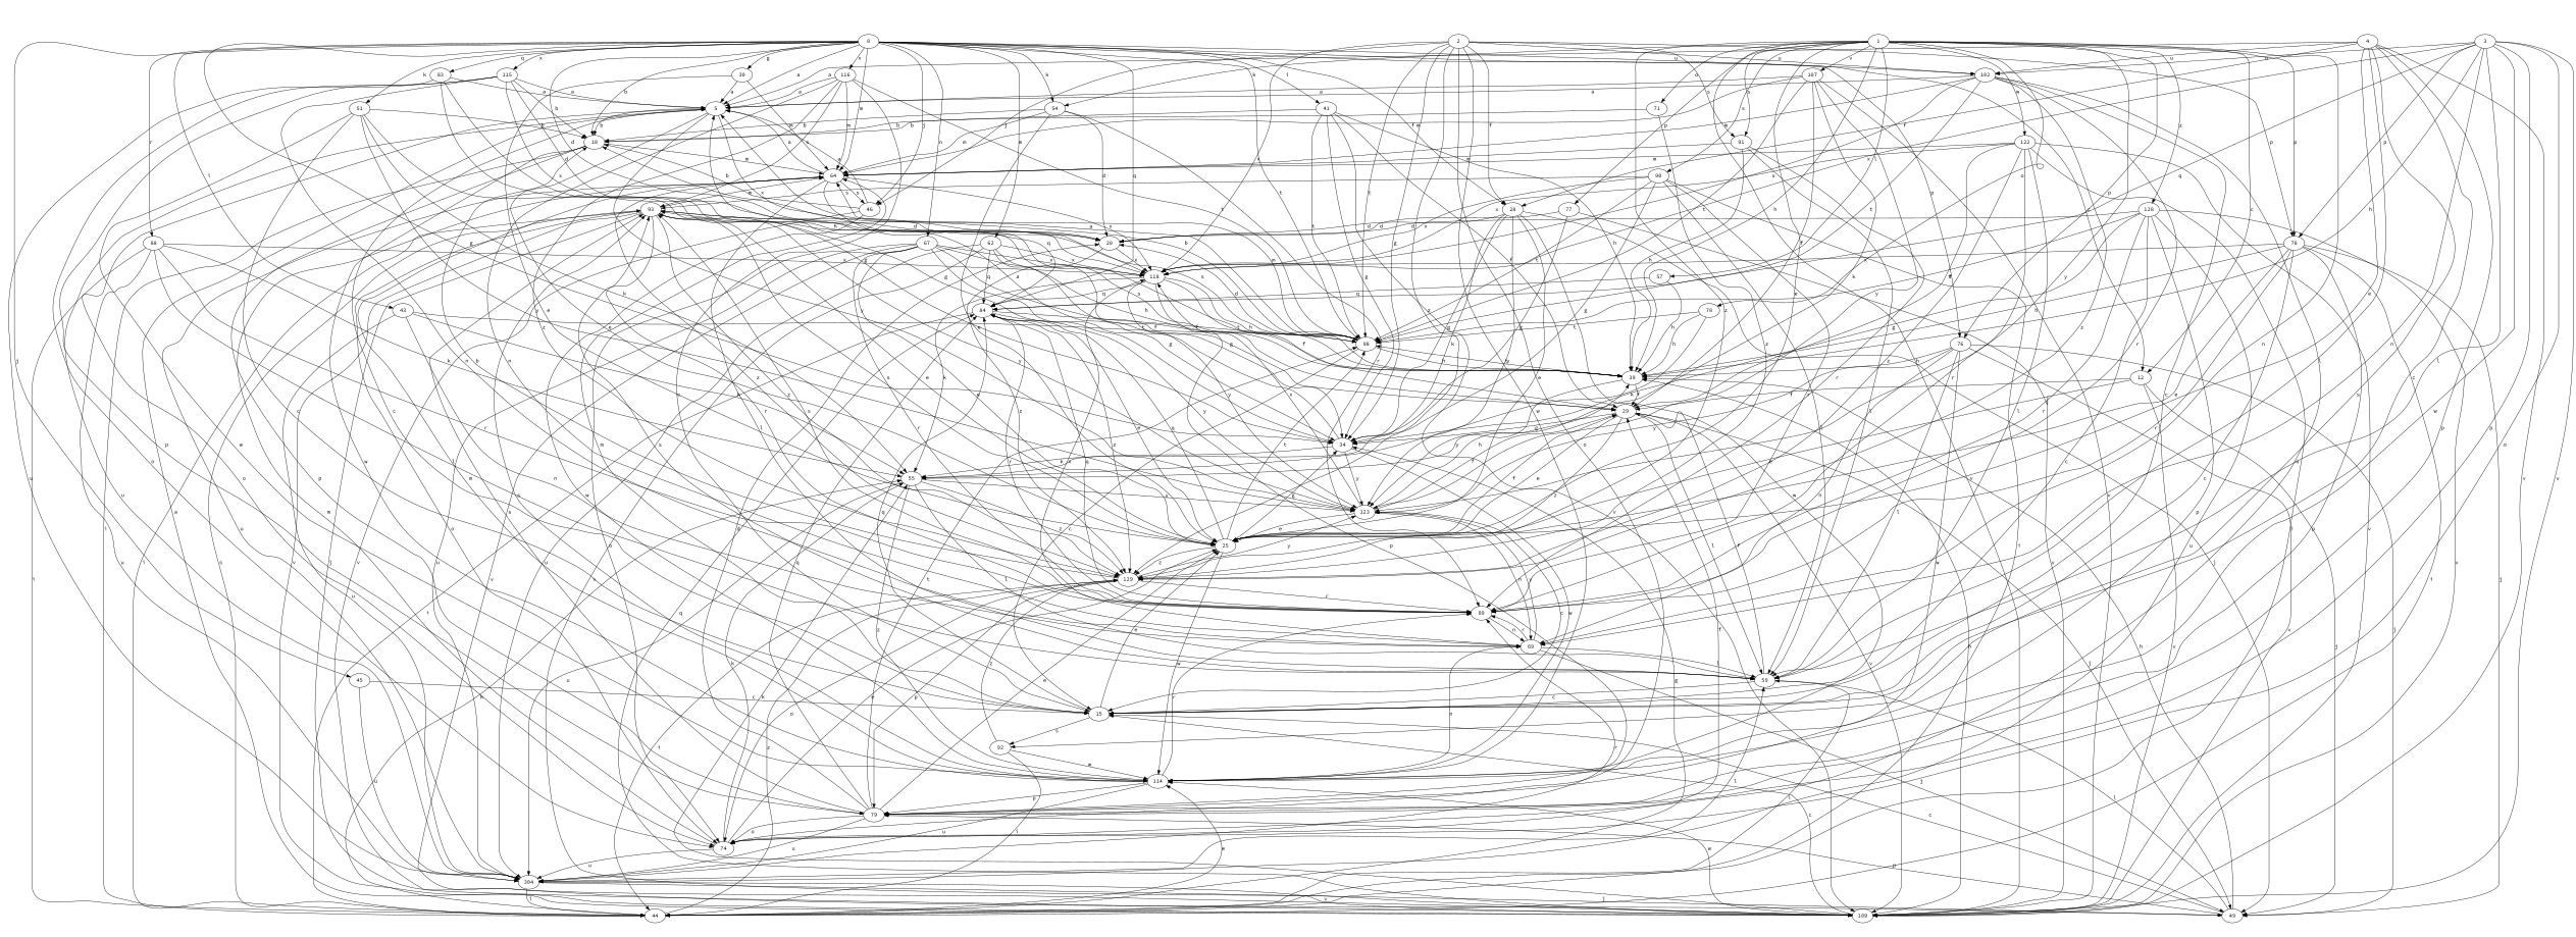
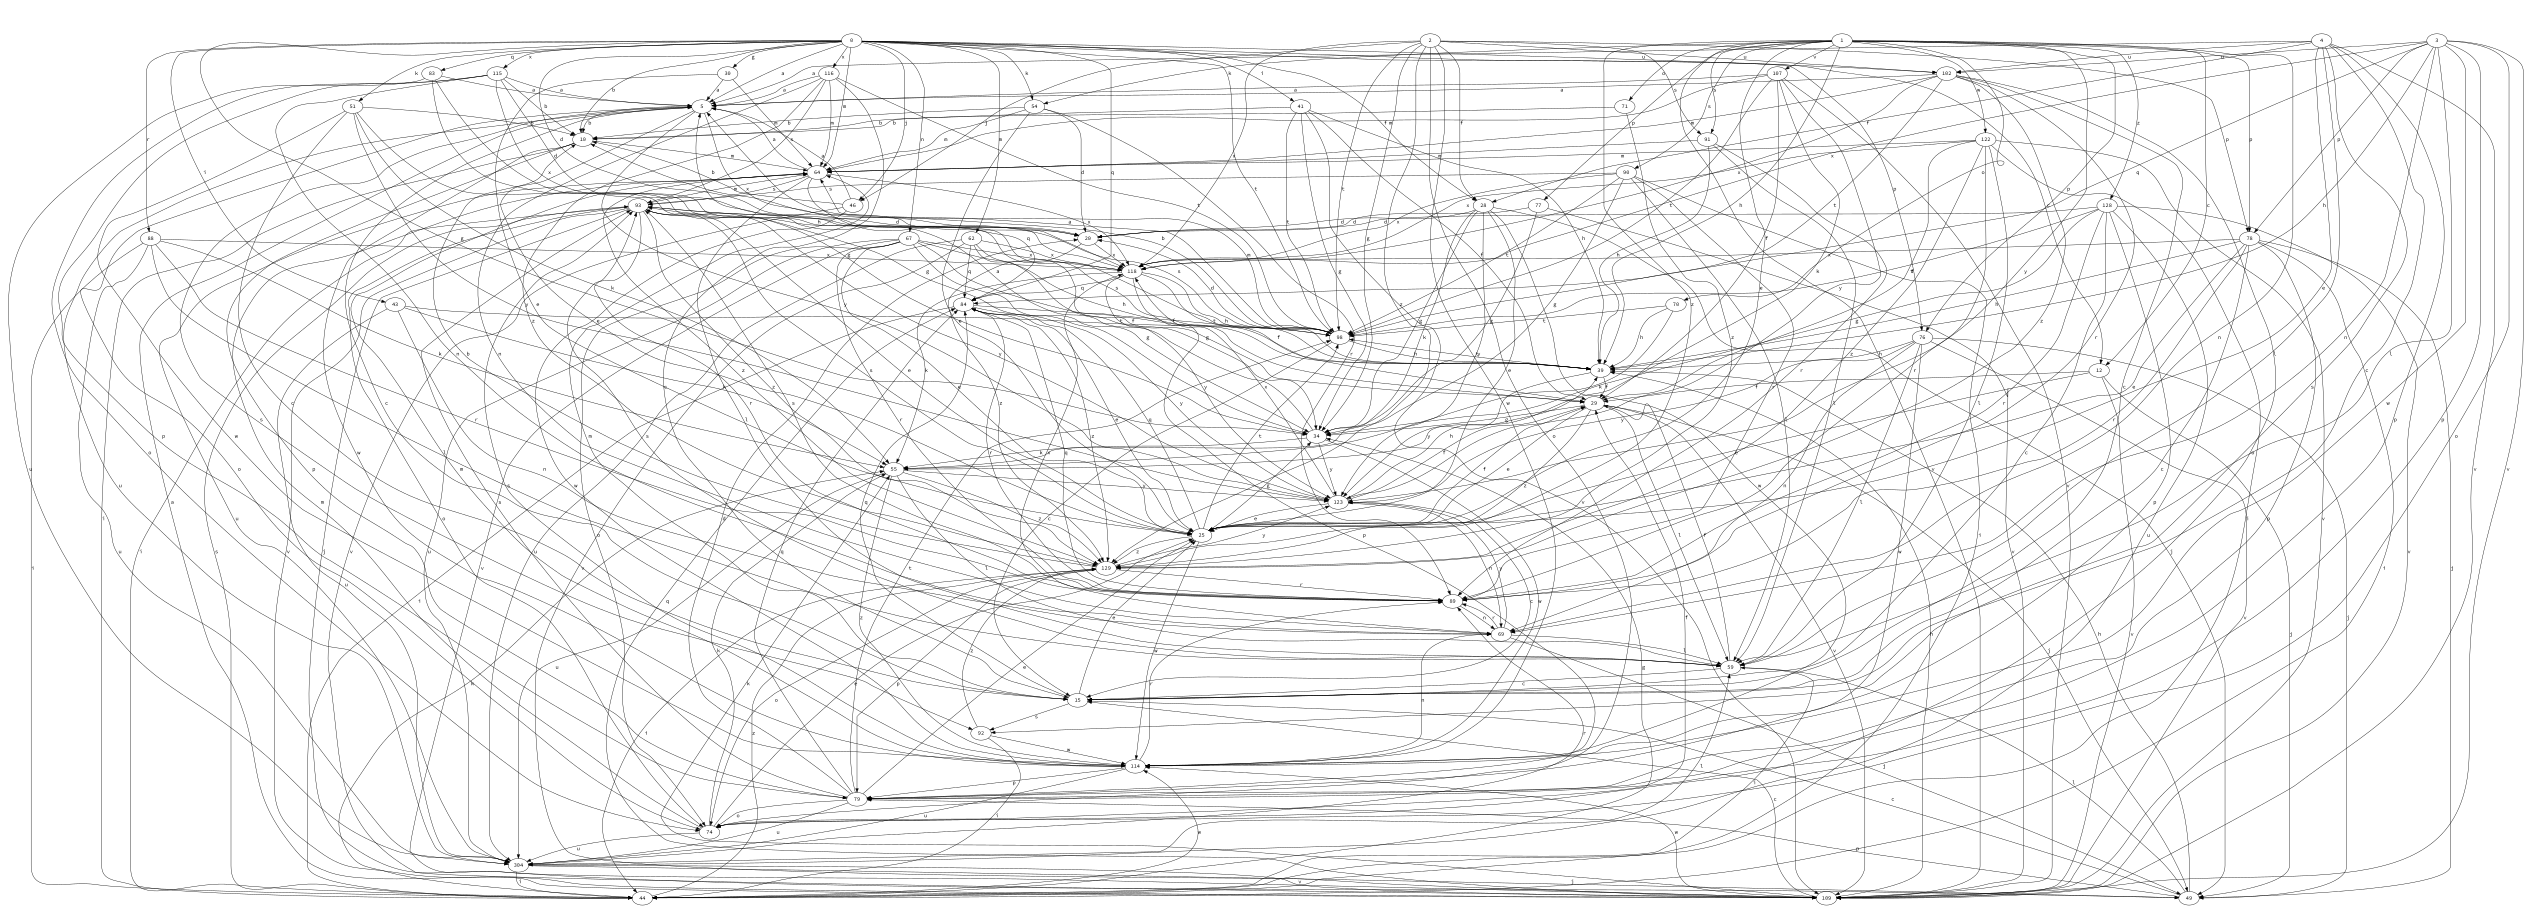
  strict digraph {
    fontname="Source Code Pro"
    node [fontname="Source Code Pro"]
    edge [fontname="Source Code Pro"]
    0
    5
    10
    12
    20
    28
    30
    34
    41
    43
-   45
    46
    51
    54
    62
    64
    67
    76
    83
    84
    88
    98
    102
    115
    116
    25
    123
    74
    118
    15
    92
    n32 [label=304]
    114
    79
    44
    109
    29
    49
    129
    55
    39
    69
    89
    59
    93
    1
-   57
    70
    71
    77
    78
    90
    91
    107
    n55 [label=122]
    128
    2
    3
    4
    0 -> 5 [label=a]
    0 -> 10 [label=b]
    0 -> 12 [label=c]
    0 -> 20 [label=d]
    0 -> 28 [label=f]
    0 -> 30 [label=g]
    0 -> 34 [label=g]
    0 -> 41 [label=i]
    0 -> 43 [label=i]
-   0 -> 45 [label=j]
    0 -> 46 [label=j]
    0 -> 51 [label=k]
    0 -> 54 [label=k]
    0 -> 62 [label=m]
    0 -> 64 [label=m]
    0 -> 67 [label=n]
    0 -> 76 [label=p]
    0 -> 83 [label=q]
    0 -> 84 [label=q]
    0 -> 88 [label=r]
    0 -> 98 [label=t]
    0 -> 102 [label=u]
    0 -> 115 [label=x]
    0 -> 116 [label=x]
    5 -> 10 [label=b]
    5 -> 25 [label=e]
    5 -> 123 [label=y]
    5 -> 74 [label=o]
    5 -> 118 [label=x]
    5 -> 15 [label=c]
+   5 -> 92 [label=s]
    5 -> n32 [label=u]
    10 -> 64 [label=m]
    10 -> 114 [label=w]
    10 -> 79 [label=p]
    10 -> 44 [label=i]
    12 -> 25 [label=e]
    12 -> 109 [label=v]
    12 -> 29 [label=f]
    12 -> 49 [label=j]
    20 -> 118 [label=x]
    20 -> 129 [label=z]
    28 -> 20 [label=d]
    28 -> 34 [label=g]
    28 -> 25 [label=e]
    28 -> 123 [label=y]
    28 -> 114 [label=w]
    28 -> 49 [label=j]
    28 -> 55 [label=k]
    30 -> 5 [label=a]
    30 -> 64 [label=m]
    30 -> 25 [label=e]
    34 -> 5 [label=a]
    34 -> 123 [label=y]
    34 -> 114 [label=w]
    34 -> 55 [label=k]
    41 -> 10 [label=b]
    41 -> 34 [label=g]
    41 -> 98 [label=t]
    41 -> 109 [label=v]
    41 -> 29 [label=f]
    41 -> 39 [label=h]
    43 -> 98 [label=t]
    43 -> n32 [label=u]
    43 -> 55 [label=k]
    43 -> 69 [label=n]
-   45 -> 15 [label=c]
-   45 -> n32 [label=u]
    46 -> 5 [label=a]
    46 -> 10 [label=b]
    46 -> 114 [label=w]
    46 -> 109 [label=v]
    51 -> 10 [label=b]
    51 -> 34 [label=g]
    51 -> 123 [label=y]
    51 -> 15 [label=c]
    51 -> 114 [label=w]
    51 -> 55 [label=k]
    54 -> 10 [label=b]
    54 -> 20 [label=d]
    54 -> 64 [label=m]
    54 -> 25 [label=e]
    54 -> 89 [label=r]
    62 -> 34 [label=g]
    62 -> 84 [label=q]
    62 -> 118 [label=x]
    62 -> n32 [label=u]
    62 -> 109 [label=v]
    62 -> 29 [label=f]
    64 -> 5 [label=a]
    64 -> 84 [label=q]
    64 -> 118 [label=x]
    64 -> n32 [label=u]
    64 -> 129 [label=z]
    64 -> 59 [label=l]
-   64 -> 46 [label=s]
+   64 -> 93 [label=s]
    67 -> 34 [label=g]
    67 -> 25 [label=e]
    67 -> 74 [label=o]
    67 -> 118 [label=x]
    67 -> n32 [label=u]
    67 -> 109 [label=v]
    67 -> 29 [label=f]
    67 -> 39 [label=h]
    67 -> 89 [label=r]
    76 -> 123 [label=y]
    76 -> 114 [label=w]
    76 -> 109 [label=v]
    76 -> 49 [label=j]
    76 -> 39 [label=h]
    76 -> 69 [label=n]
    76 -> 59 [label=l]
    83 -> 5 [label=a]
    83 -> 34 [label=g]
    83 -> n32 [label=u]
    83 -> 39 [label=h]
    84 -> 98 [label=t]
    84 -> 25 [label=e]
    84 -> 123 [label=y]
    84 -> 44 [label=i]
    84 -> 129 [label=z]
    84 -> 89 [label=r]
    88 -> 118 [label=x]
    88 -> n32 [label=u]
    88 -> 44 [label=i]
    88 -> 55 [label=k]
    88 -> 89 [label=r]
    88 -> 59 [label=l]
    98 -> 5 [label=a]
    98 -> 10 [label=b]
    98 -> 20 [label=d]
    98 -> 64 [label=m]
    98 -> 15 [label=c]
    98 -> 39 [label=h]
    98 -> 93 [label=s]
    102 -> 5 [label=a]
    102 -> 64 [label=m]
    102 -> 98 [label=t]
    102 -> 74 [label=o]
    102 -> 118 [label=x]
    102 -> 15 [label=c]
    102 -> 129 [label=z]
    102 -> 89 [label=r]
    115 -> 5 [label=a]
    115 -> 10 [label=b]
    115 -> 20 [label=d]
    115 -> 74 [label=o]
    115 -> 118 [label=x]
    115 -> 79 [label=p]
    115 -> 69 [label=n]
    116 -> 5 [label=a]
    116 -> 64 [label=m]
    116 -> 98 [label=t]
    116 -> 15 [label=c]
    116 -> 129 [label=z]
    116 -> 69 [label=n]
    116 -> 93 [label=s]
    25 -> 34 [label=g]
    25 -> 84 [label=q]
    25 -> 98 [label=t]
    25 -> 114 [label=w]
    25 -> 29 [label=f]
    25 -> 129 [label=z]
    25 -> 93 [label=s]
    123 -> 25 [label=e]
    123 -> 118 [label=x]
    123 -> 15 [label=c]
    123 -> 29 [label=f]
    123 -> 39 [label=h]
    123 -> 69 [label=n]
    74 -> 64 [label=m]
    74 -> 25 [label=e]
    74 -> n32 [label=u]
    74 -> 29 [label=f]
    74 -> 55 [label=k]
    118 -> 84 [label=q]
    118 -> 123 [label=y]
    118 -> 79 [label=p]
    118 -> 29 [label=f]
    118 -> 55 [label=k]
    118 -> 39 [label=h]
    15 -> 64 [label=m]
    15 -> 84 [label=q]
    15 -> 25 [label=e]
    15 -> 92 [label=s]
    92 -> 114 [label=w]
    92 -> 44 [label=i]
    92 -> 129 [label=z]
    n32 -> 44 [label=i]
    n32 -> 109 [label=v]
    n32 -> 49 [label=j]
    n32 -> 89 [label=r]
    n32 -> 59 [label=l]
    114 -> 64 [label=m]
    114 -> n32 [label=u]
    114 -> 79 [label=p]
    114 -> 69 [label=n]
    114 -> 89 [label=r]
    114 -> 93 [label=s]
    79 -> 20 [label=d]
    79 -> 84 [label=q]
    79 -> 98 [label=t]
    79 -> 25 [label=e]
    79 -> 74 [label=o]
    79 -> n32 [label=u]
    79 -> 93 [label=s]
    44 -> 34 [label=g]
    44 -> 114 [label=w]
    44 -> 129 [label=z]
    44 -> 55 [label=k]
    44 -> 93 [label=s]
    109 -> 5 [label=a]
    109 -> 84 [label=q]
    109 -> 15 [label=c]
    109 -> 114 [label=w]
    109 -> 55 [label=k]
    109 -> 39 [label=h]
    29 -> 34 [label=g]
    29 -> 25 [label=e]
    29 -> 109 [label=v]
    29 -> 49 [label=j]
    29 -> 129 [label=z]
    29 -> 59 [label=l]
    49 -> 15 [label=c]
    49 -> 79 [label=p]
    49 -> 39 [label=h]
    49 -> 59 [label=l]
    129 -> 10 [label=b]
    129 -> 123 [label=y]
    129 -> 74 [label=o]
    129 -> 79 [label=p]
    129 -> 44 [label=i]
    129 -> 89 [label=r]
    55 -> 123 [label=y]
    55 -> n32 [label=u]
    55 -> 114 [label=z]
    55 -> 129 [label=z]
    55 -> 59 [label=l]
    39 -> 98 [label=t]
    39 -> 123 [label=y]
    39 -> 29 [label=f]
    39 -> 93 [label=s]
    69 -> 123 [label=y]
    69 -> 118 [label=x]
    69 -> 49 [label=j]
    69 -> 89 [label=r]
    69 -> 59 [label=l]
    89 -> 84 [label=q]
    89 -> 69 [label=n]
    89 -> 93 [label=s]
    59 -> 15 [label=c]
    59 -> 44 [label=i]
    59 -> 29 [label=f]
    59 -> 93 [label=s]
    93 -> 20 [label=d]
    93 -> 64 [label=m]
    93 -> 25 [label=e]
    93 -> 123 [label=y]
    93 -> 74 [label=o]
    93 -> 44 [label=i]
    93 -> 109 [label=v]
    93 -> 49 [label=j]
    93 -> 129 [label=z]
    93 -> 89 [label=r]
    1 -> 12 [label=c]
    1 -> 54 [label=k]
    1 -> 76 [label=p]
    1 -> 25 [label=e]
    1 -> 123 [label=y]
    1 -> 109 [label=v]
    1 -> 129 [label=z]
    1 -> 39 [label=h]
    1 -> 69 [label=n]
-   1 -> 57 [label=l]
    1 -> 70 [label=o]
    1 -> 71 [label=o]
    1 -> 77 [label=p]
    1 -> 78 [label=p]
    1 -> 90 [label=s]
    1 -> 91 [label=s]
    1 -> 107 [label=v]
    1 -> n55 [label=w]
    1 -> 128 [label=z]
-   57 -> 84 [label=q]
-   57 -> 39 [label=h]
    70 -> 98 [label=t]
    70 -> 55 [label=k]
    70 -> 39 [label=h]
    71 -> 10 [label=b]
    71 -> 129 [label=z]
    77 -> 20 [label=d]
    77 -> 34 [label=g]
    77 -> 109 [label=v]
    78 -> 25 [label=e]
    78 -> 118 [label=x]
    78 -> 15 [label=c]
    78 -> 79 [label=p]
    78 -> 44 [label=i]
    78 -> 49 [label=j]
    78 -> 39 [label=h]
    78 -> 89 [label=r]
    90 -> 34 [label=g]
    90 -> 98 [label=t]
    90 -> 118 [label=x]
    90 -> 44 [label=i]
    90 -> 89 [label=r]
    90 -> 59 [label=l]
    90 -> 93 [label=s]
    91 -> 64 [label=m]
    91 -> 39 [label=h]
    91 -> 89 [label=r]
    91 -> 59 [label=l]
    107 -> 5 [label=a]
    107 -> 64 [label=m]
    107 -> 98 [label=t]
    107 -> 123 [label=y]
    107 -> 109 [label=v]
    107 -> 29 [label=f]
    107 -> 55 [label=k]
    n55 -> 64 [label=m]
    n55 -> 118 [label=x]
    n55 -> 44 [label=i]
    n55 -> 109 [label=v]
    n55 -> 29 [label=f]
    n55 -> 129 [label=z]
    n55 -> 89 [label=r]
    n55 -> 59 [label=l]
    128 -> 20 [label=d]
    128 -> 34 [label=g]
    128 -> 98 [label=t]
    128 -> 15 [label=c]
    128 -> n32 [label=u]
    128 -> 79 [label=p]
    128 -> 109 [label=v]
    128 -> 89 [label=r]
    2 -> 28 [label=f]
    2 -> 34 [label=g]
    2 -> 46 [label=j]
    2 -> 98 [label=t]
    2 -> 102 [label=u]
    2 -> 74 [label=o]
    2 -> 118 [label=x]
    2 -> 114 [label=w]
    2 -> 129 [label=z]
    2 -> 78 [label=p]
    2 -> 91 [label=s]
    3 -> 84 [label=q]
    3 -> 102 [label=u]
    3 -> 74 [label=o]
    3 -> 118 [label=x]
    3 -> 114 [label=w]
    3 -> 79 [label=p]
    3 -> 109 [label=v]
    3 -> 39 [label=h]
    3 -> 69 [label=n]
    3 -> 59 [label=l]
    3 -> 78 [label=p]
    4 -> 5 [label=a]
    4 -> 28 [label=f]
    4 -> 102 [label=u]
    4 -> 25 [label=e]
    4 -> 15 [label=c]
    4 -> 92 [label=s]
    4 -> 79 [label=p]
    4 -> 109 [label=v]
    4 -> 59 [label=l]
  }
